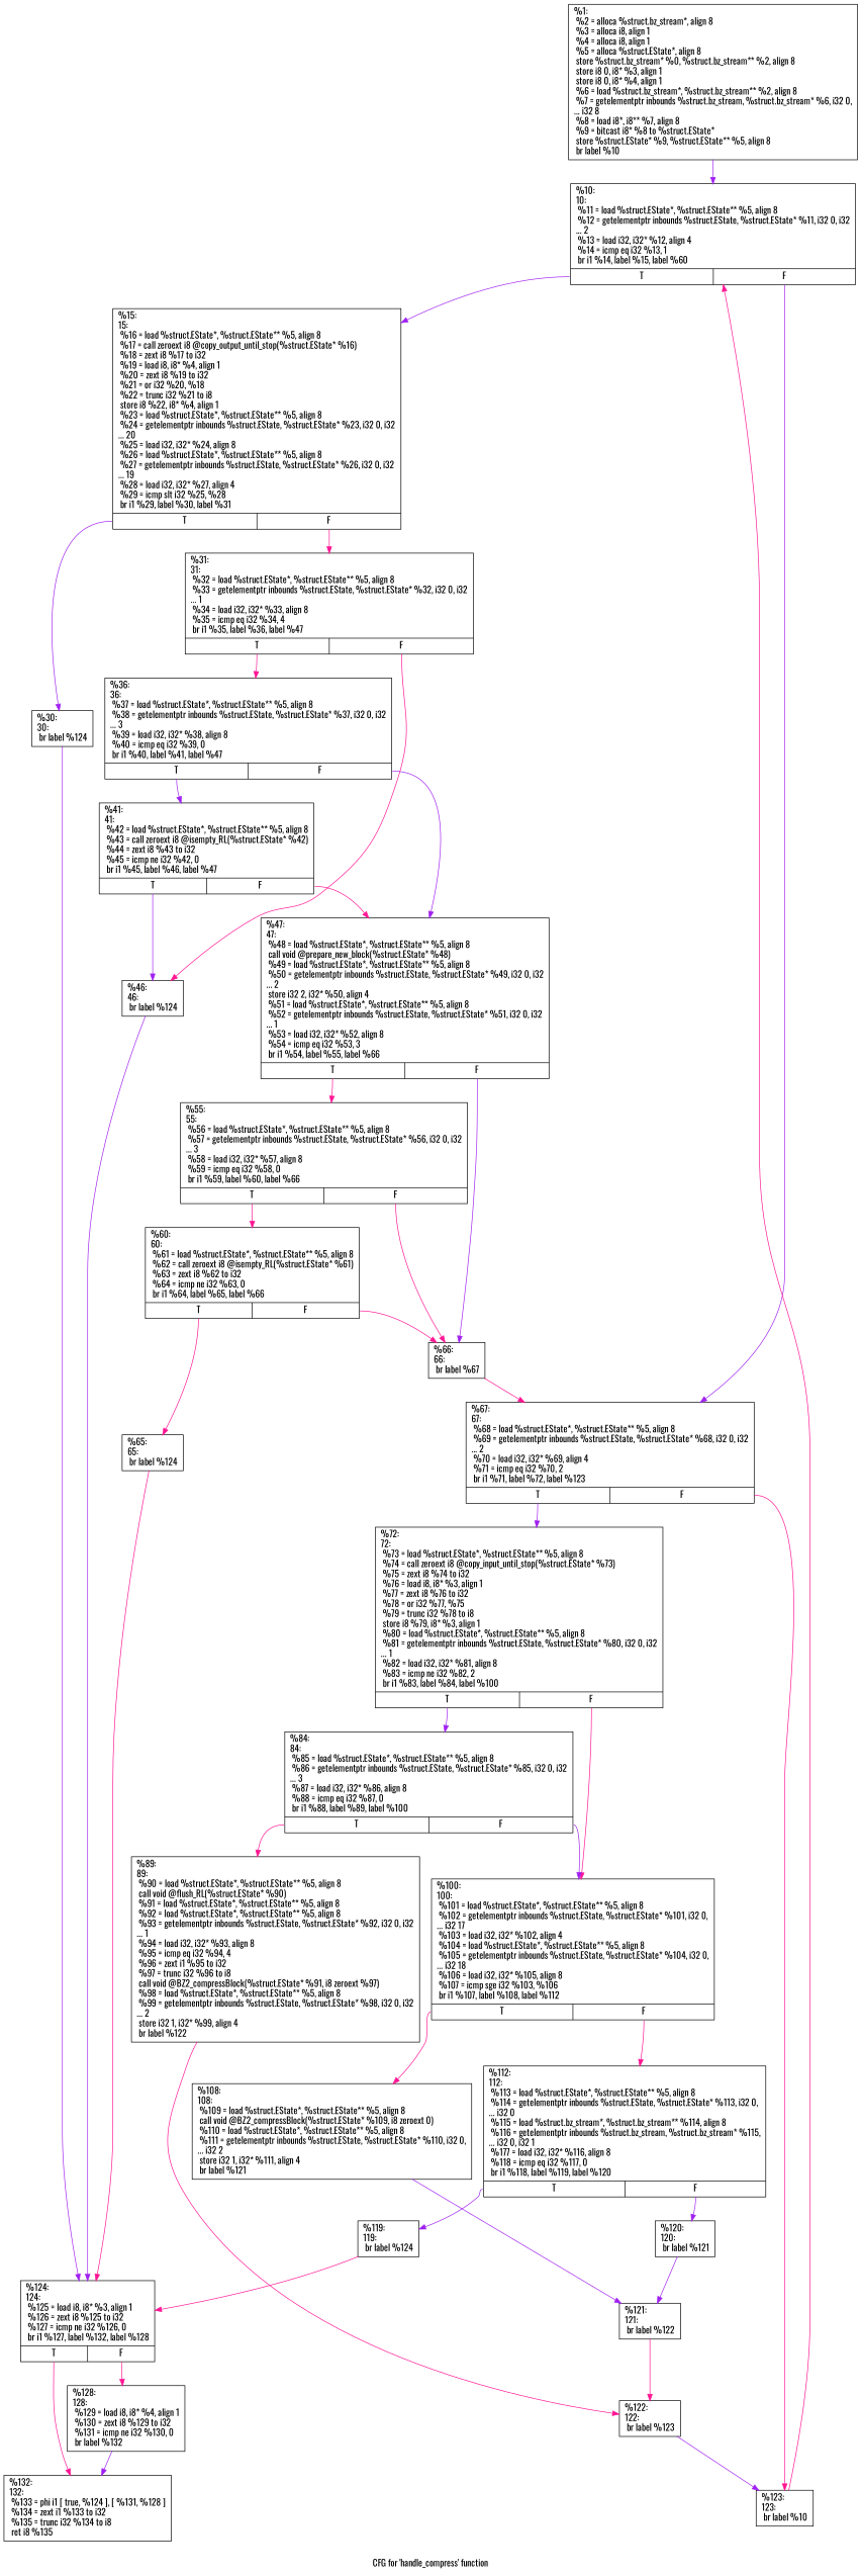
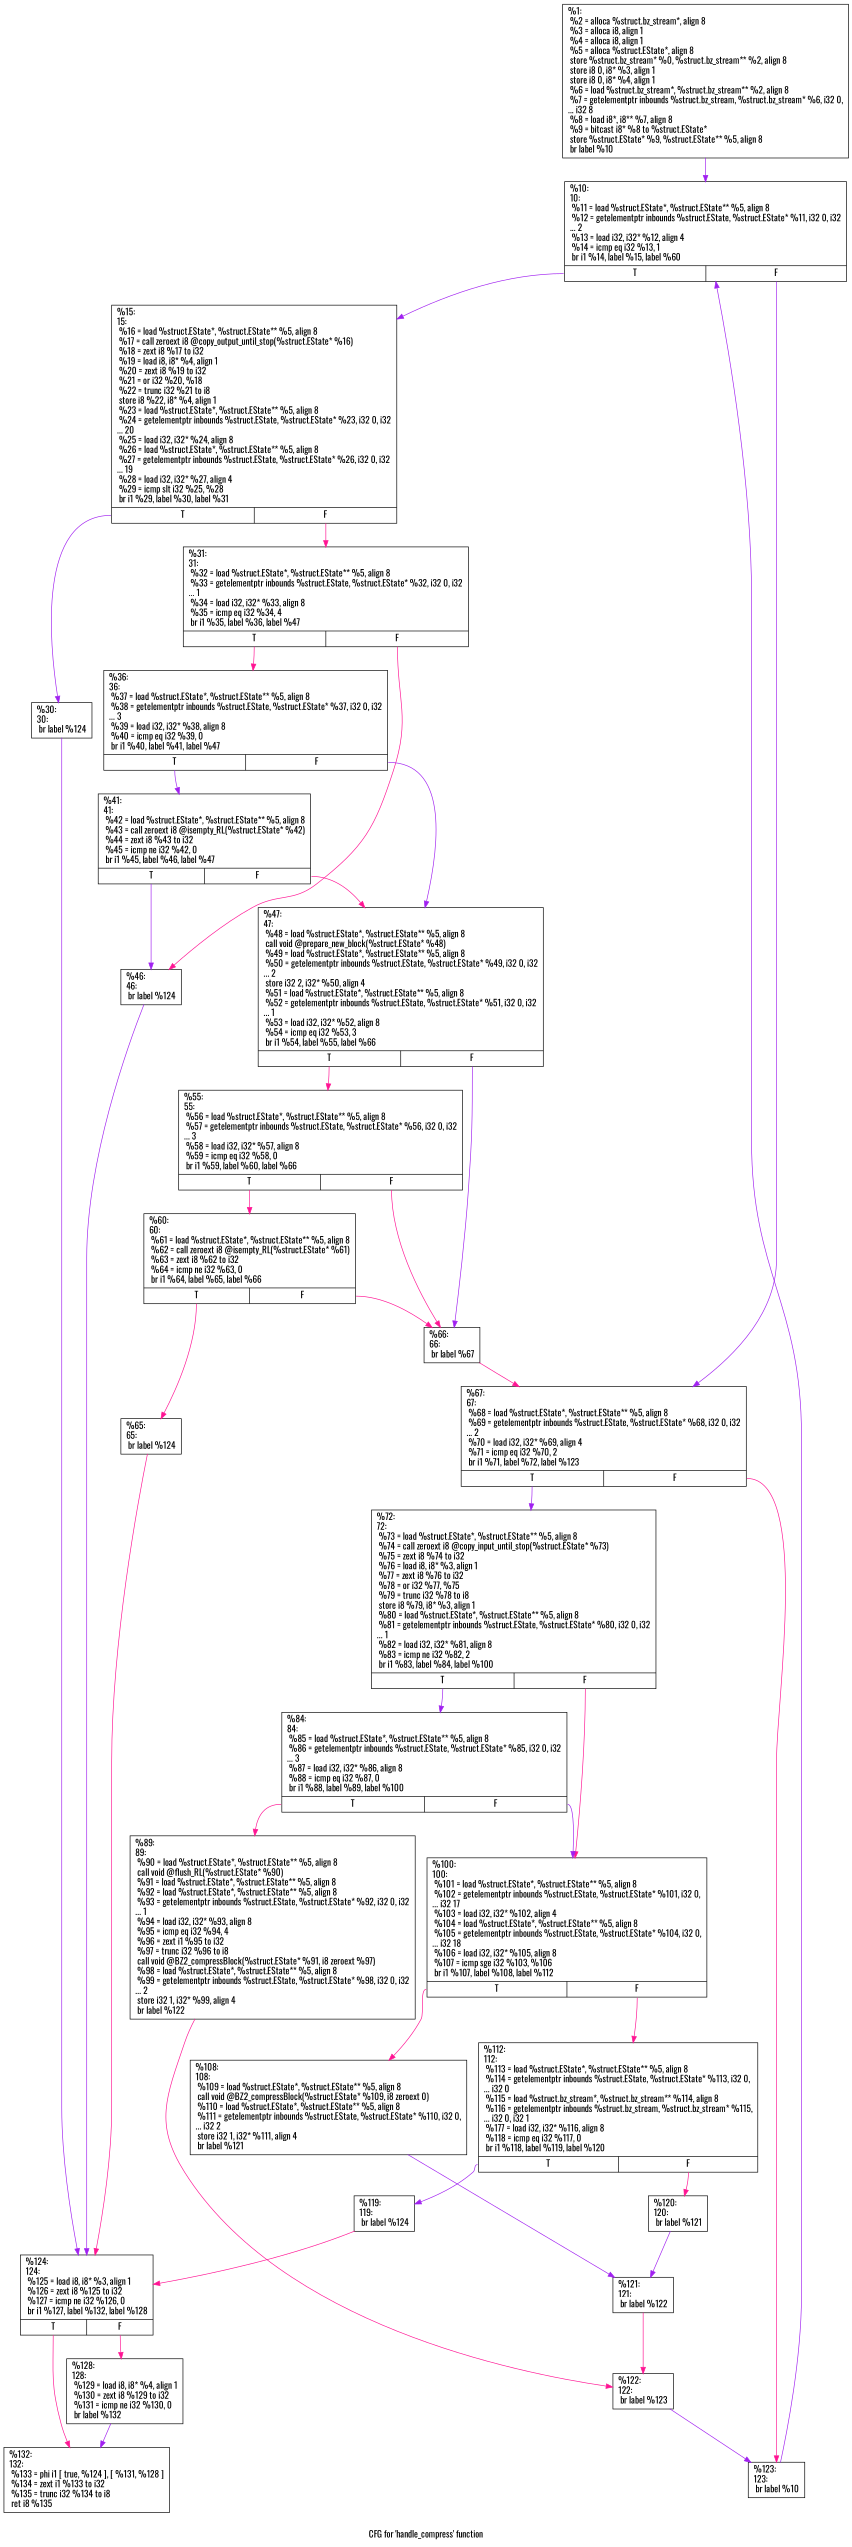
  digraph {
    fontname=Oswald
    label="CFG for 'handle_compress' function"
    node [fontname=Oswald shape=record]
    edge [color=deeppink fontname=Oswald tailport=s0]
    n1 [label="{%1:\l  %2 = alloca %struct.bz_stream*, align 8\l  %3 = alloca i8, align 1\l  %4 = alloca i8, align 1\l  %5 = alloca %struct.EState*, align 8\l  store %struct.bz_stream* %0, %struct.bz_stream** %2, align 8\l  store i8 0, i8* %3, align 1\l  store i8 0, i8* %4, align 1\l  %6 = load %struct.bz_stream*, %struct.bz_stream** %2, align 8\l  %7 = getelementptr inbounds %struct.bz_stream, %struct.bz_stream* %6, i32 0,\l... i32 8\l  %8 = load i8*, i8** %7, align 8\l  %9 = bitcast i8* %8 to %struct.EState*\l  store %struct.EState* %9, %struct.EState** %5, align 8\l  br label %10\l}"]
    n2 [label="{%10:\l10:                                               \l  %11 = load %struct.EState*, %struct.EState** %5, align 8\l  %12 = getelementptr inbounds %struct.EState, %struct.EState* %11, i32 0, i32\l... 2\l  %13 = load i32, i32* %12, align 4\l  %14 = icmp eq i32 %13, 1\l  br i1 %14, label %15, label %60\l|{<s0>T|<s1>F}}"]
    n3 [label="{%15:\l15:                                               \l  %16 = load %struct.EState*, %struct.EState** %5, align 8\l  %17 = call zeroext i8 @copy_output_until_stop(%struct.EState* %16)\l  %18 = zext i8 %17 to i32\l  %19 = load i8, i8* %4, align 1\l  %20 = zext i8 %19 to i32\l  %21 = or i32 %20, %18\l  %22 = trunc i32 %21 to i8\l  store i8 %22, i8* %4, align 1\l  %23 = load %struct.EState*, %struct.EState** %5, align 8\l  %24 = getelementptr inbounds %struct.EState, %struct.EState* %23, i32 0, i32\l... 20\l  %25 = load i32, i32* %24, align 8\l  %26 = load %struct.EState*, %struct.EState** %5, align 8\l  %27 = getelementptr inbounds %struct.EState, %struct.EState* %26, i32 0, i32\l... 19\l  %28 = load i32, i32* %27, align 4\l  %29 = icmp slt i32 %25, %28\l  br i1 %29, label %30, label %31\l|{<s0>T|<s1>F}}"]
    n4 [label="{%67:\l67:                                               \l  %68 = load %struct.EState*, %struct.EState** %5, align 8\l  %69 = getelementptr inbounds %struct.EState, %struct.EState* %68, i32 0, i32\l... 2\l  %70 = load i32, i32* %69, align 4\l  %71 = icmp eq i32 %70, 2\l  br i1 %71, label %72, label %123\l|{<s0>T|<s1>F}}"]
    n5 [label="{%30:\l30:                                               \l  br label %124\l}"]
    n6 [label="{%31:\l31:                                               \l  %32 = load %struct.EState*, %struct.EState** %5, align 8\l  %33 = getelementptr inbounds %struct.EState, %struct.EState* %32, i32 0, i32\l... 1\l  %34 = load i32, i32* %33, align 8\l  %35 = icmp eq i32 %34, 4\l  br i1 %35, label %36, label %47\l|{<s0>T|<s1>F}}"]
    n7 [label="{%72:\l72:                                               \l  %73 = load %struct.EState*, %struct.EState** %5, align 8\l  %74 = call zeroext i8 @copy_input_until_stop(%struct.EState* %73)\l  %75 = zext i8 %74 to i32\l  %76 = load i8, i8* %3, align 1\l  %77 = zext i8 %76 to i32\l  %78 = or i32 %77, %75\l  %79 = trunc i32 %78 to i8\l  store i8 %79, i8* %3, align 1\l  %80 = load %struct.EState*, %struct.EState** %5, align 8\l  %81 = getelementptr inbounds %struct.EState, %struct.EState* %80, i32 0, i32\l... 1\l  %82 = load i32, i32* %81, align 8\l  %83 = icmp ne i32 %82, 2\l  br i1 %83, label %84, label %100\l|{<s0>T|<s1>F}}"]
    n8 [label="{%123:\l123:                                              \l  br label %10\l}"]
    n9 [label="{%124:\l124:                                              \l  %125 = load i8, i8* %3, align 1\l  %126 = zext i8 %125 to i32\l  %127 = icmp ne i32 %126, 0\l  br i1 %127, label %132, label %128\l|{<s0>T|<s1>F}}"]
    n10 [label="{%36:\l36:                                               \l  %37 = load %struct.EState*, %struct.EState** %5, align 8\l  %38 = getelementptr inbounds %struct.EState, %struct.EState* %37, i32 0, i32\l... 3\l  %39 = load i32, i32* %38, align 8\l  %40 = icmp eq i32 %39, 0\l  br i1 %40, label %41, label %47\l|{<s0>T|<s1>F}}"]
    n11 [label="{%46:\l46:                                               \l  br label %124\l}"]
    n12 [label="{%84:\l84:                                               \l  %85 = load %struct.EState*, %struct.EState** %5, align 8\l  %86 = getelementptr inbounds %struct.EState, %struct.EState* %85, i32 0, i32\l... 3\l  %87 = load i32, i32* %86, align 8\l  %88 = icmp eq i32 %87, 0\l  br i1 %88, label %89, label %100\l|{<s0>T|<s1>F}}"]
    n13 [label="{%100:\l100:                                              \l  %101 = load %struct.EState*, %struct.EState** %5, align 8\l  %102 = getelementptr inbounds %struct.EState, %struct.EState* %101, i32 0,\l... i32 17\l  %103 = load i32, i32* %102, align 4\l  %104 = load %struct.EState*, %struct.EState** %5, align 8\l  %105 = getelementptr inbounds %struct.EState, %struct.EState* %104, i32 0,\l... i32 18\l  %106 = load i32, i32* %105, align 8\l  %107 = icmp sge i32 %103, %106\l  br i1 %107, label %108, label %112\l|{<s0>T|<s1>F}}"]
    n14 [label="{%132:\l132:                                              \l  %133 = phi i1 [ true, %124 ], [ %131, %128 ]\l  %134 = zext i1 %133 to i32\l  %135 = trunc i32 %134 to i8\l  ret i8 %135\l}"]
    n15 [label="{%128:\l128:                                              \l  %129 = load i8, i8* %4, align 1\l  %130 = zext i8 %129 to i32\l  %131 = icmp ne i32 %130, 0\l  br label %132\l}"]
    n16 [label="{%47:\l47:                                               \l  %48 = load %struct.EState*, %struct.EState** %5, align 8\l  call void @prepare_new_block(%struct.EState* %48)\l  %49 = load %struct.EState*, %struct.EState** %5, align 8\l  %50 = getelementptr inbounds %struct.EState, %struct.EState* %49, i32 0, i32\l... 2\l  store i32 2, i32* %50, align 4\l  %51 = load %struct.EState*, %struct.EState** %5, align 8\l  %52 = getelementptr inbounds %struct.EState, %struct.EState* %51, i32 0, i32\l... 1\l  %53 = load i32, i32* %52, align 8\l  %54 = icmp eq i32 %53, 3\l  br i1 %54, label %55, label %66\l|{<s0>T|<s1>F}}"]
    n17 [label="{%41:\l41:                                               \l  %42 = load %struct.EState*, %struct.EState** %5, align 8\l  %43 = call zeroext i8 @isempty_RL(%struct.EState* %42)\l  %44 = zext i8 %43 to i32\l  %45 = icmp ne i32 %42, 0\l  br i1 %45, label %46, label %47\l|{<s0>T|<s1>F}}"]
    n18 [label="{%55:\l55:                                               \l  %56 = load %struct.EState*, %struct.EState** %5, align 8\l  %57 = getelementptr inbounds %struct.EState, %struct.EState* %56, i32 0, i32\l... 3\l  %58 = load i32, i32* %57, align 8\l  %59 = icmp eq i32 %58, 0\l  br i1 %59, label %60, label %66\l|{<s0>T|<s1>F}}"]
    n19 [label="{%66:\l66:                                               \l  br label %67\l}"]
    n20 [label="{%60:\l60:                                               \l  %61 = load %struct.EState*, %struct.EState** %5, align 8\l  %62 = call zeroext i8 @isempty_RL(%struct.EState* %61)\l  %63 = zext i8 %62 to i32\l  %64 = icmp ne i32 %63, 0\l  br i1 %64, label %65, label %66\l|{<s0>T|<s1>F}}"]
    n21 [label="{%65:\l65:                                               \l  br label %124\l}"]
    n22 [label="{%89:\l89:                                               \l  %90 = load %struct.EState*, %struct.EState** %5, align 8\l  call void @flush_RL(%struct.EState* %90)\l  %91 = load %struct.EState*, %struct.EState** %5, align 8\l  %92 = load %struct.EState*, %struct.EState** %5, align 8\l  %93 = getelementptr inbounds %struct.EState, %struct.EState* %92, i32 0, i32\l... 1\l  %94 = load i32, i32* %93, align 8\l  %95 = icmp eq i32 %94, 4\l  %96 = zext i1 %95 to i32\l  %97 = trunc i32 %96 to i8\l  call void @BZ2_compressBlock(%struct.EState* %91, i8 zeroext %97)\l  %98 = load %struct.EState*, %struct.EState** %5, align 8\l  %99 = getelementptr inbounds %struct.EState, %struct.EState* %98, i32 0, i32\l... 2\l  store i32 1, i32* %99, align 4\l  br label %122\l}"]
    n23 [label="{%108:\l108:                                              \l  %109 = load %struct.EState*, %struct.EState** %5, align 8\l  call void @BZ2_compressBlock(%struct.EState* %109, i8 zeroext 0)\l  %110 = load %struct.EState*, %struct.EState** %5, align 8\l  %111 = getelementptr inbounds %struct.EState, %struct.EState* %110, i32 0,\l... i32 2\l  store i32 1, i32* %111, align 4\l  br label %121\l}"]
    n24 [label="{%112:\l112:                                              \l  %113 = load %struct.EState*, %struct.EState** %5, align 8\l  %114 = getelementptr inbounds %struct.EState, %struct.EState* %113, i32 0,\l... i32 0\l  %115 = load %struct.bz_stream*, %struct.bz_stream** %114, align 8\l  %116 = getelementptr inbounds %struct.bz_stream, %struct.bz_stream* %115,\l... i32 0, i32 1\l  %177 = load i32, i32* %116, align 8\l  %118 = icmp eq i32 %117, 0\l  br i1 %118, label %119, label %120\l|{<s0>T|<s1>F}}"]
    n25 [label="{%122:\l122:                                              \l  br label %123\l}"]
    n26 [label="{%121:\l121:                                              \l  br label %122\l}"]
    n27 [label="{%119:\l119:                                              \l  br label %124\l}"]
    n28 [label="{%120:\l120:                                              \l  br label %121\l}"]
    n1 -> n2 [color=purple]
    n2 -> n3 [color=purple]
    n2 -> n4 [color=purple tailport=s1]
    n3 -> n5 [color=purple]
    n3 -> n6 [tailport=s1]
    n4 -> n7 [color=purple]
    n4 -> n8 [tailport=s1]
    n5 -> n9 [color=purple]
    n6 -> n10
    n6 -> n11 [tailport=s1]
    n7 -> n12 [color=purple]
    n7 -> n13 [tailport=s1]
-   n8 -> n2
+   n8 -> n2 [color=purple]
    n9 -> n14
    n9 -> n15 [tailport=s1]
    n10 -> n16 [color=purple tailport=s1]
    n10 -> n17 [color=purple]
    n11 -> n9 [color=purple]
    n12 -> n13 [color=purple tailport=s1]
    n12 -> n22
    n13 -> n23
    n13 -> n24 [tailport=s1]
    n15 -> n14 [color=purple]
    n16 -> n18
    n16 -> n19 [color=purple tailport=s1]
    n17 -> n11 [color=purple]
    n17 -> n16 [tailport=s1]
    n18 -> n19 [tailport=s1]
    n18 -> n20
    n19 -> n4
    n20 -> n19 [tailport=s1]
    n20 -> n21
    n21 -> n9
    n22 -> n25
    n23 -> n26 [color=purple]
    n24 -> n27 [color=purple]
-   n24 -> n28 [color=purple tailport=s1]
+   n24 -> n28 [tailport=s1]
    n25 -> n8 [color=purple]
    n26 -> n25
    n27 -> n9
    n28 -> n26 [color=purple]
  }
